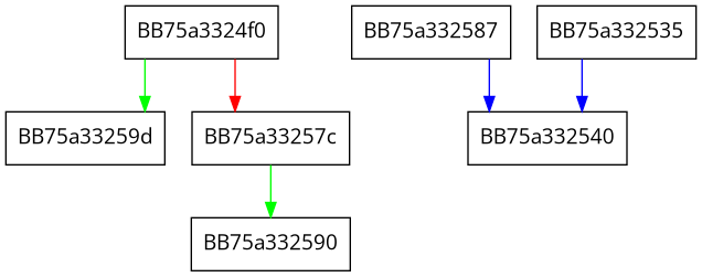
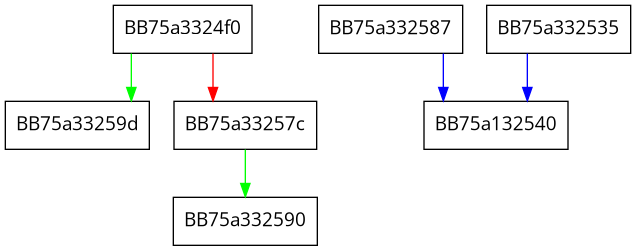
  digraph {
    fontname="Open Sans"
    splines=ortho
    node [fontname="Open Sans" shape=box]
    edge [color=green fontname="Open Sans"]
    BB75a3324f0
    BB75a33259d
    n3 [label=BB75a33257c]
    BB75a332590
    BB75a332587
-   BB75a332540
+   BB75a332540 [label=BB75a132540]
    BB75a332535
    BB75a3324f0 -> BB75a33259d
    BB75a3324f0 -> n3 [color=red]
    n3 -> BB75a332590
    BB75a332587 -> BB75a332540 [color=blue]
    BB75a332535 -> BB75a332540 [color=blue]
  }
